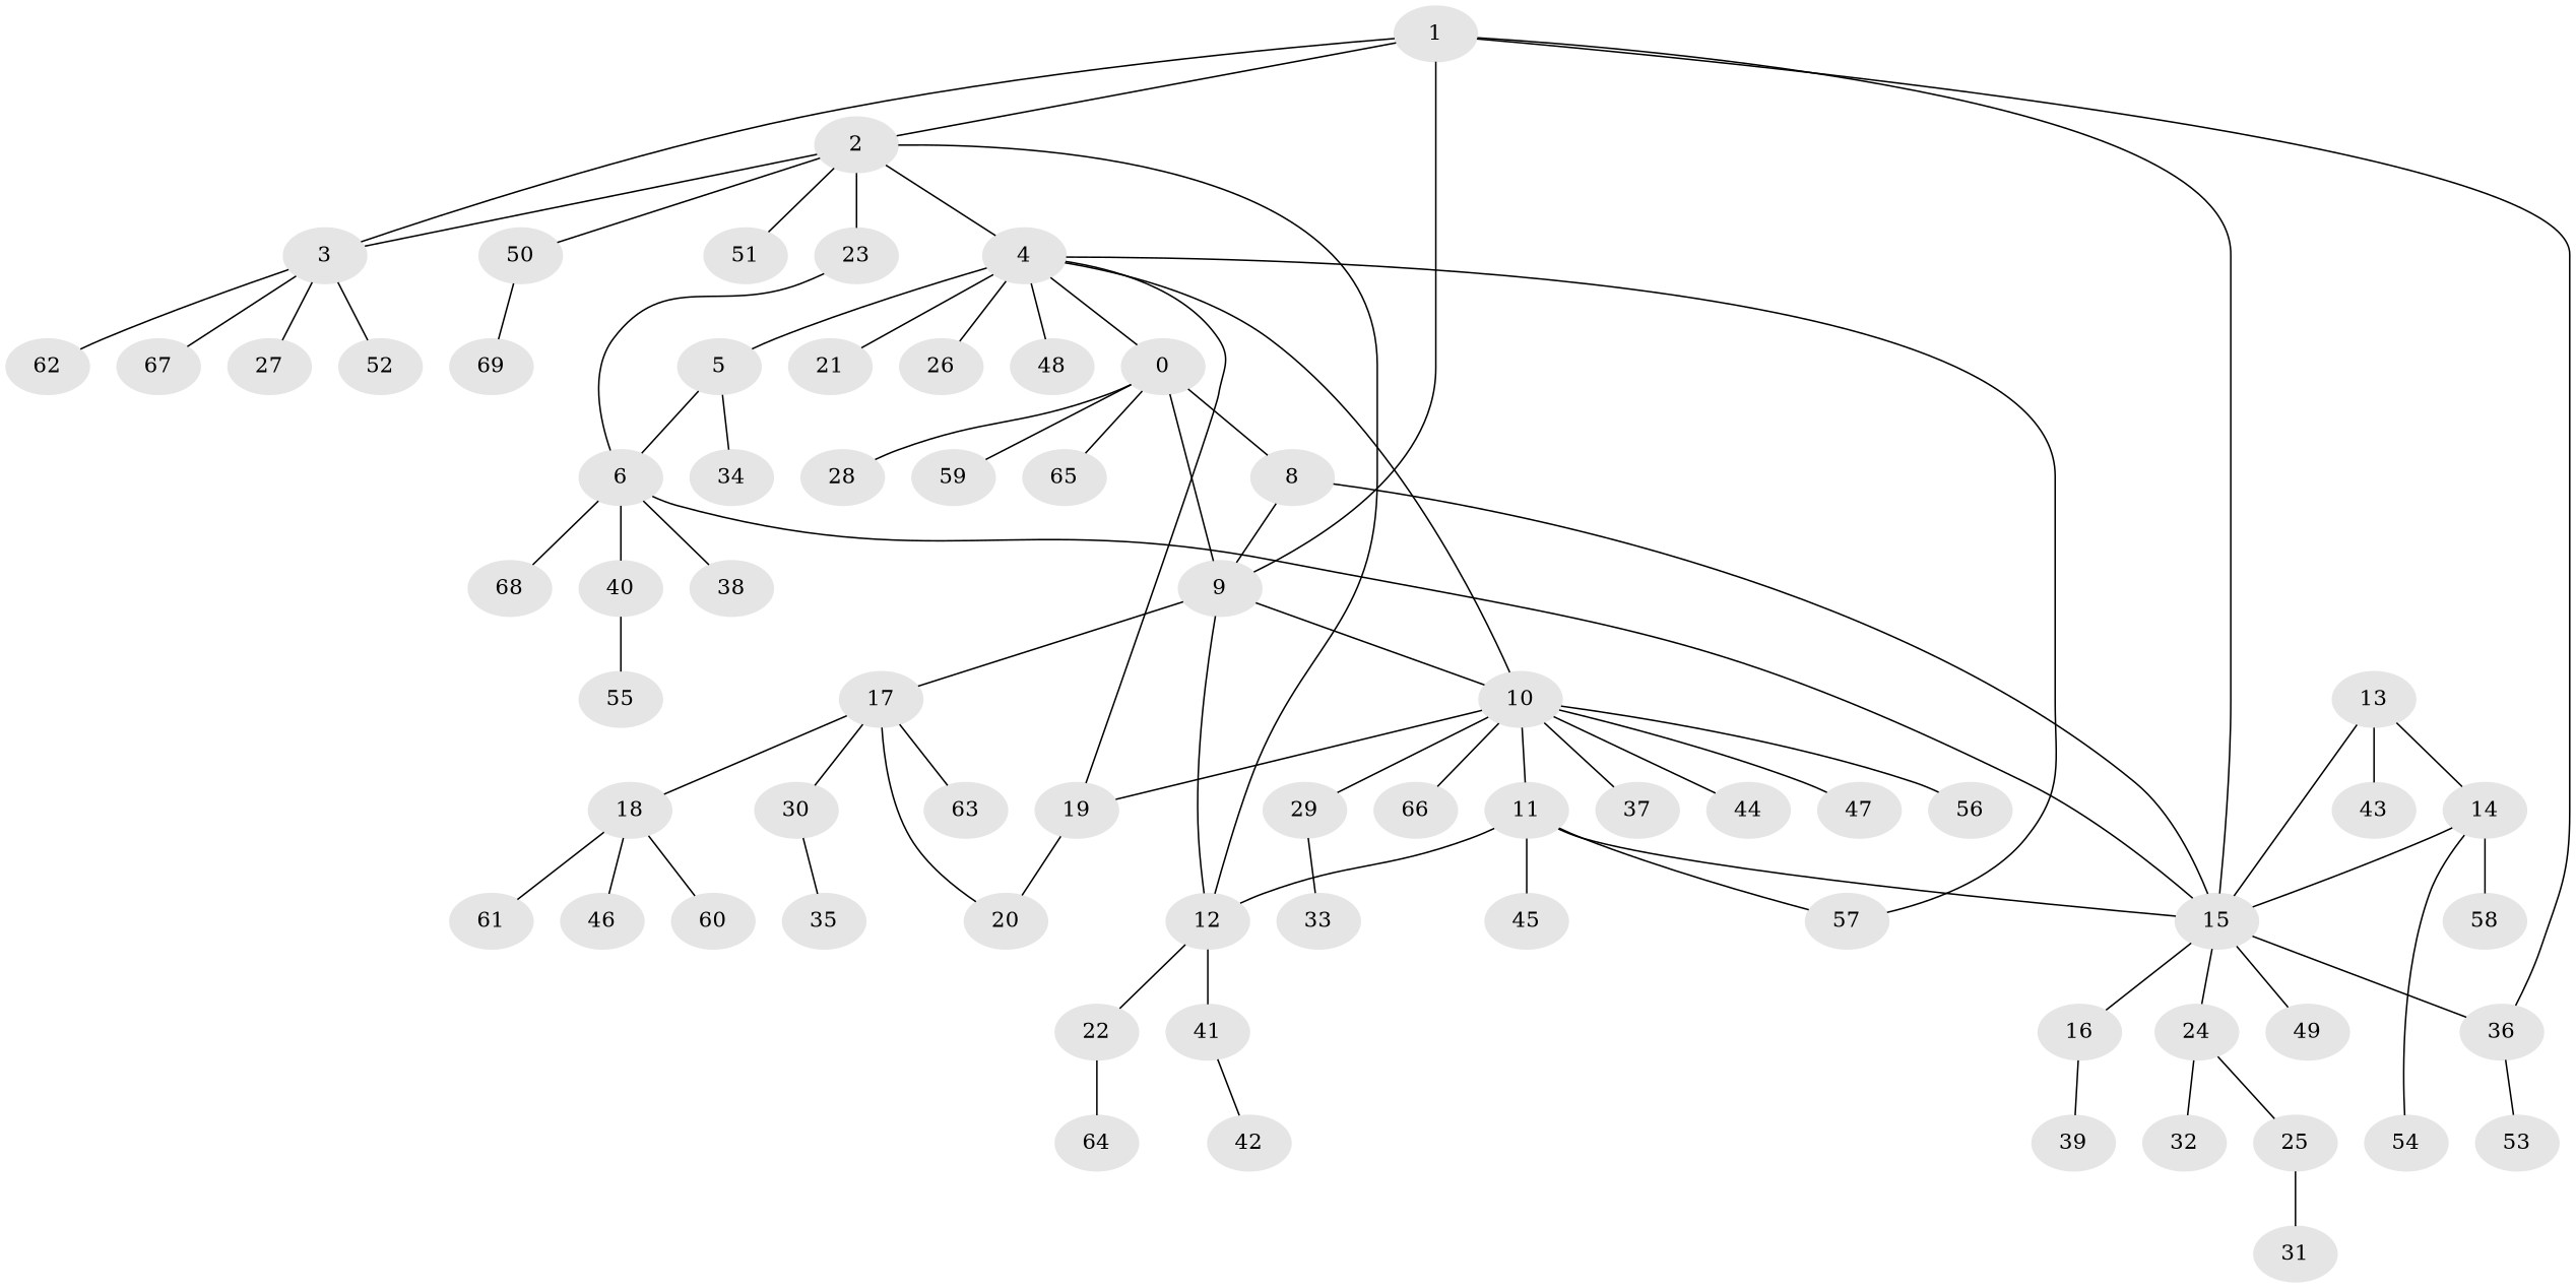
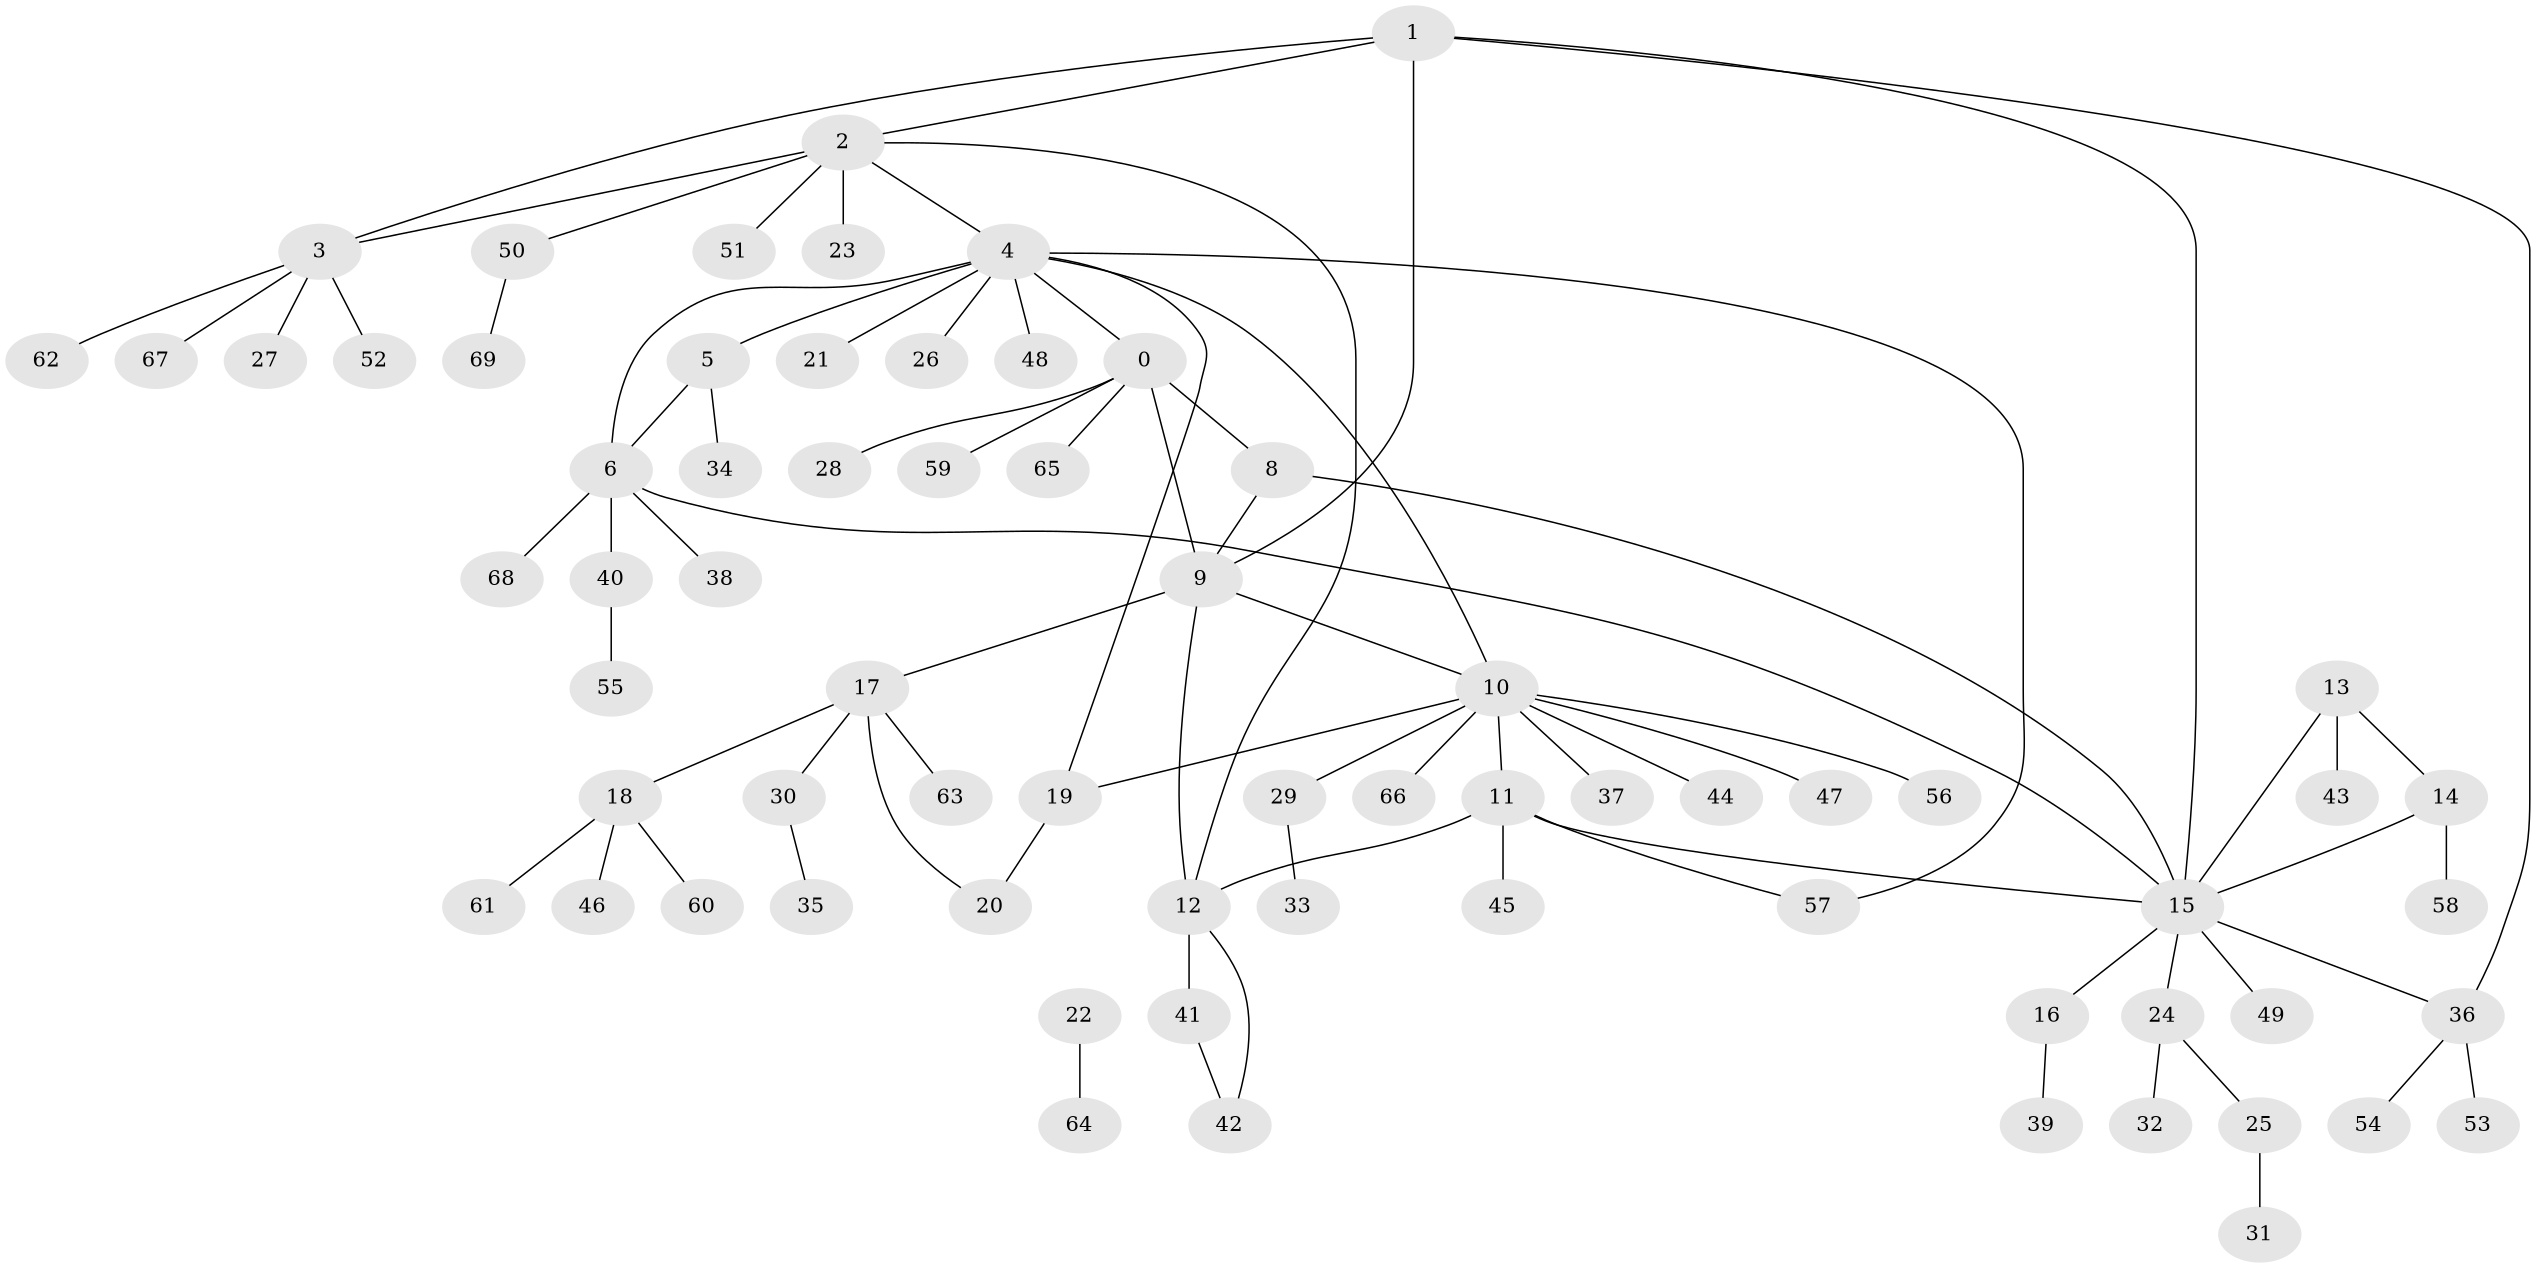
  graph {
    node [color=gray90 style=filled]
    1
    2
    3
    9
    15
    36
    4
    12
    23
    50
    51
    27
    52
    62
    67
    10
    17
    16
    24
    49
    53
    5
    6
    n24 [label=0]
    19
    21
    26
    48
    57
    22
    41
    69
    34
    38
    40
    68
    8
    28
    59
    65
    11
    29
    37
    44
    47
    56
    66
    20
    55
    18
    30
    63
    45
    33
    64
    42
    13
    14
    43
    54
    58
    39
    25
    32
    46
    60
    61
    35
    31
    1 -- 2
    1 -- 3
    1 -- 9
    1 -- 15
    1 -- 36
    2 -- 3
    2 -- 4
    2 -- 12
    2 -- 23
    2 -- 50
    2 -- 51
    3 -- 27
    3 -- 52
    3 -- 62
    3 -- 67
    9 -- 12
    9 -- 10
    9 -- 17
    15 -- 36
    15 -- 16
    15 -- 24
    15 -- 49
    36 -- 53
    4 -- 10
    4 -- 5
-   23 -- 6
+   4 -- 6
    4 -- n24
    4 -- 19
    4 -- 21
    4 -- 26
    4 -- 48
    4 -- 57
-   12 -- 22
+   12 -- 42
    12 -- 41
    50 -- 69
    10 -- 19
    10 -- 11
    10 -- 29
    10 -- 37
    10 -- 44
    10 -- 47
    10 -- 56
    10 -- 66
    17 -- 20
    17 -- 18
    17 -- 30
    17 -- 63
    16 -- 39
    24 -- 25
    24 -- 32
    5 -- 6
    5 -- 34
    6 -- 15
    6 -- 38
    6 -- 40
    6 -- 68
    n24 -- 9
    n24 -- 8
    n24 -- 28
    n24 -- 59
    n24 -- 65
    19 -- 20
    22 -- 64
    41 -- 42
    40 -- 55
    8 -- 9
    8 -- 15
    11 -- 15
    11 -- 12
    11 -- 57
    11 -- 45
    29 -- 33
    18 -- 46
    18 -- 60
    18 -- 61
    30 -- 35
    13 -- 15
    13 -- 14
    13 -- 43
    14 -- 15
-   14 -- 54
+   36 -- 54
    14 -- 58
    25 -- 31
  }
